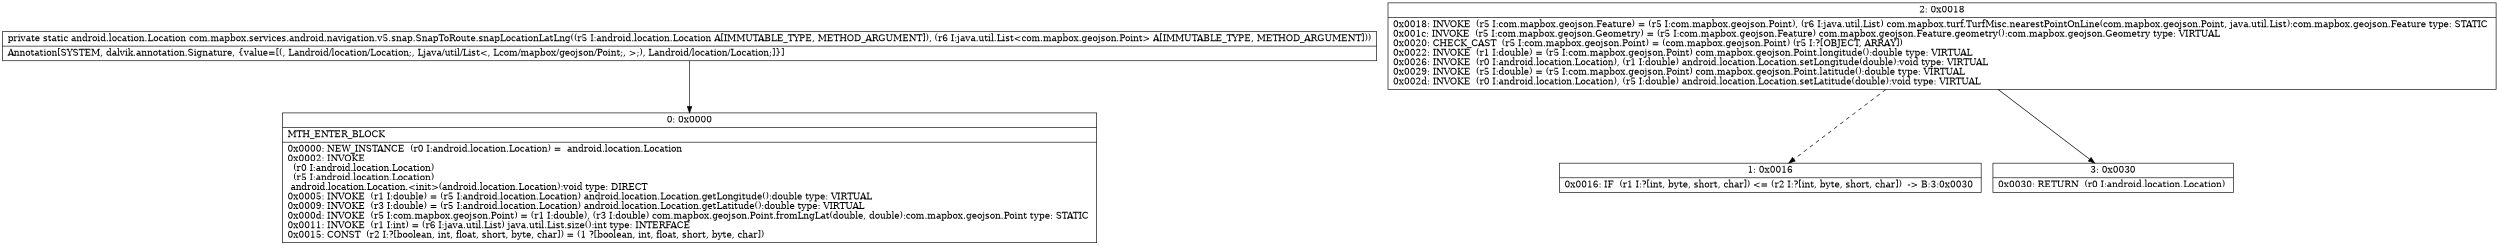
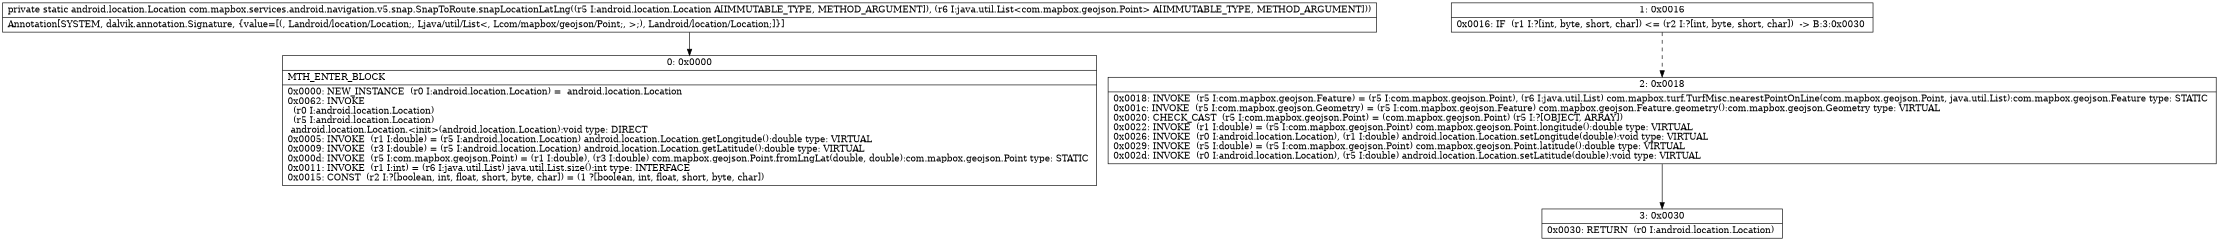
  digraph {
    node [shape=record]
-   n1 [label="{0\:\ 0x0000|MTH_ENTER_BLOCK\l|0x0000: NEW_INSTANCE  (r0 I:android.location.Location) =  android.location.Location \l0x0002: INVOKE  \l  (r0 I:android.location.Location)\l  (r5 I:android.location.Location)\l android.location.Location.\<init\>(android.location.Location):void type: DIRECT \l0x0005: INVOKE  (r1 I:double) = (r5 I:android.location.Location) android.location.Location.getLongitude():double type: VIRTUAL \l0x0009: INVOKE  (r3 I:double) = (r5 I:android.location.Location) android.location.Location.getLatitude():double type: VIRTUAL \l0x000d: INVOKE  (r5 I:com.mapbox.geojson.Point) = (r1 I:double), (r3 I:double) com.mapbox.geojson.Point.fromLngLat(double, double):com.mapbox.geojson.Point type: STATIC \l0x0011: INVOKE  (r1 I:int) = (r6 I:java.util.List) java.util.List.size():int type: INTERFACE \l0x0015: CONST  (r2 I:?[boolean, int, float, short, byte, char]) = (1 ?[boolean, int, float, short, byte, char]) \l}"]
+   n1 [label="{0\:\ 0x0000|MTH_ENTER_BLOCK\l|0x0000: NEW_INSTANCE  (r0 I:android.location.Location) =  android.location.Location \l0x0062: INVOKE  \l  (r0 I:android.location.Location)\l  (r5 I:android.location.Location)\l android.location.Location.\<init\>(android.location.Location):void type: DIRECT \l0x0005: INVOKE  (r1 I:double) = (r5 I:android.location.Location) android.location.Location.getLongitude():double type: VIRTUAL \l0x0009: INVOKE  (r3 I:double) = (r5 I:android.location.Location) android.location.Location.getLatitude():double type: VIRTUAL \l0x000d: INVOKE  (r5 I:com.mapbox.geojson.Point) = (r1 I:double), (r3 I:double) com.mapbox.geojson.Point.fromLngLat(double, double):com.mapbox.geojson.Point type: STATIC \l0x0011: INVOKE  (r1 I:int) = (r6 I:java.util.List) java.util.List.size():int type: INTERFACE \l0x0015: CONST  (r2 I:?[boolean, int, float, short, byte, char]) = (1 ?[boolean, int, float, short, byte, char]) \l}"]
    n2 [label="{1\:\ 0x0016|0x0016: IF  (r1 I:?[int, byte, short, char]) \<= (r2 I:?[int, byte, short, char])  \-\> B:3:0x0030 \l}"]
    n3 [label="{2\:\ 0x0018|0x0018: INVOKE  (r5 I:com.mapbox.geojson.Feature) = (r5 I:com.mapbox.geojson.Point), (r6 I:java.util.List) com.mapbox.turf.TurfMisc.nearestPointOnLine(com.mapbox.geojson.Point, java.util.List):com.mapbox.geojson.Feature type: STATIC \l0x001c: INVOKE  (r5 I:com.mapbox.geojson.Geometry) = (r5 I:com.mapbox.geojson.Feature) com.mapbox.geojson.Feature.geometry():com.mapbox.geojson.Geometry type: VIRTUAL \l0x0020: CHECK_CAST  (r5 I:com.mapbox.geojson.Point) = (com.mapbox.geojson.Point) (r5 I:?[OBJECT, ARRAY]) \l0x0022: INVOKE  (r1 I:double) = (r5 I:com.mapbox.geojson.Point) com.mapbox.geojson.Point.longitude():double type: VIRTUAL \l0x0026: INVOKE  (r0 I:android.location.Location), (r1 I:double) android.location.Location.setLongitude(double):void type: VIRTUAL \l0x0029: INVOKE  (r5 I:double) = (r5 I:com.mapbox.geojson.Point) com.mapbox.geojson.Point.latitude():double type: VIRTUAL \l0x002d: INVOKE  (r0 I:android.location.Location), (r5 I:double) android.location.Location.setLatitude(double):void type: VIRTUAL \l}"]
    n4 [label="{3\:\ 0x0030|0x0030: RETURN  (r0 I:android.location.Location) \l}"]
    n5 [label="{private static android.location.Location com.mapbox.services.android.navigation.v5.snap.SnapToRoute.snapLocationLatLng((r5 I:android.location.Location A[IMMUTABLE_TYPE, METHOD_ARGUMENT]), (r6 I:java.util.List\<com.mapbox.geojson.Point\> A[IMMUTABLE_TYPE, METHOD_ARGUMENT]))  | Annotation[SYSTEM, dalvik.annotation.Signature, \{value=[(, Landroid\/location\/Location;, Ljava\/util\/List\<, Lcom\/mapbox\/geojson\/Point;, \>;), Landroid\/location\/Location;]\}]\l}"]
-   n3 -> n2 [style=dashed]
+   n2 -> n3 [style=dashed]
    n3 -> n4
    n5 -> n1
  }
